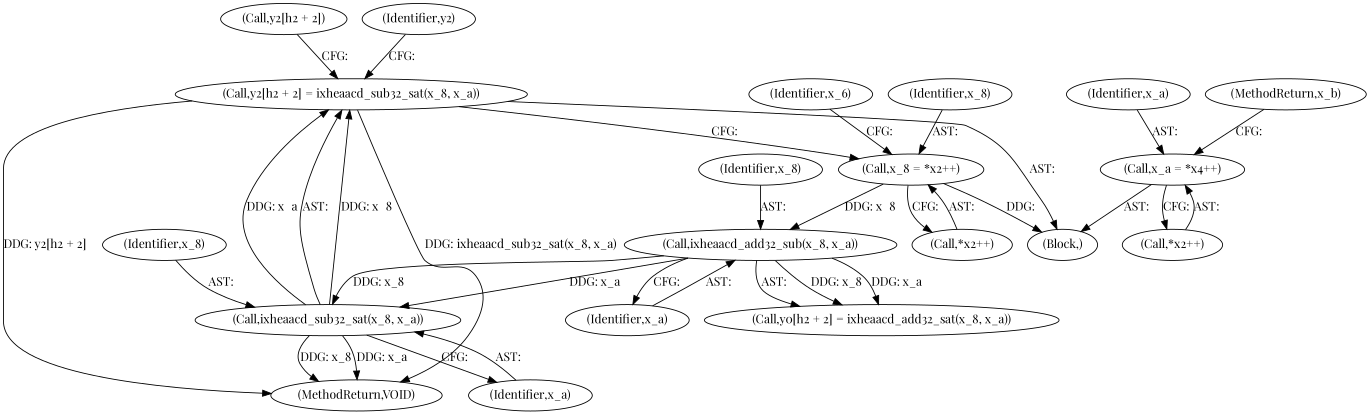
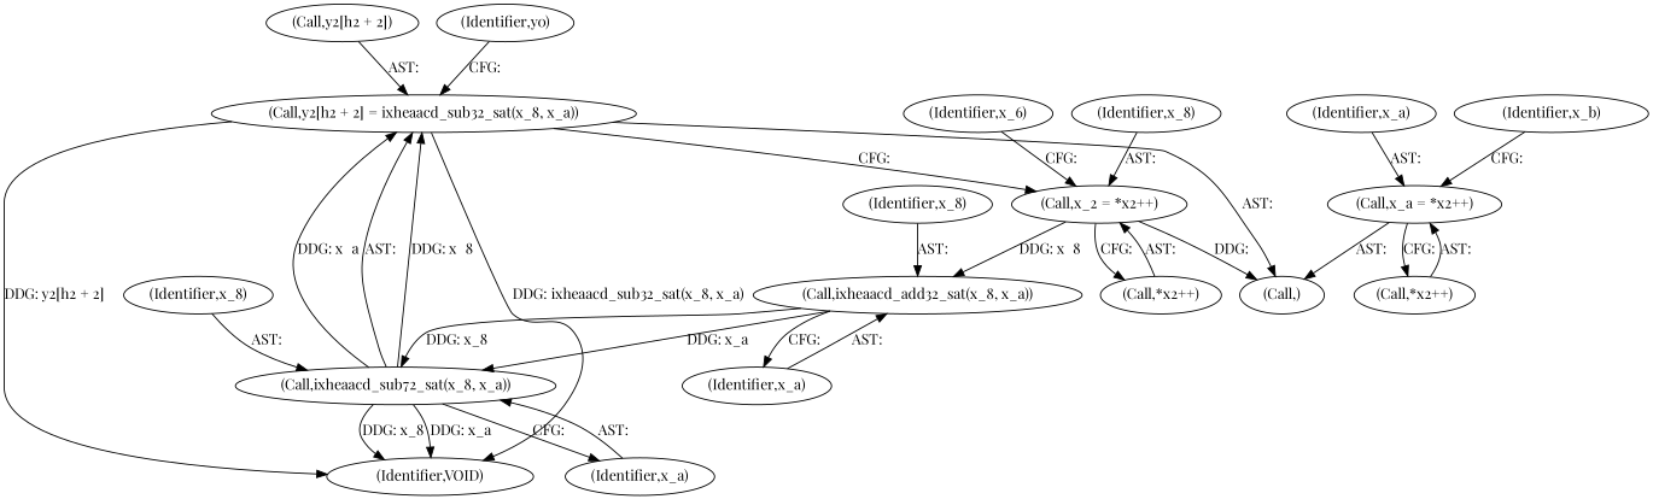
  digraph {
    fontname="Playfair Display"
    node [fontname="Playfair Display"]
    edge [fontname="Playfair Display"]
    n1 [label="(Call,y2[h2 + 2] = ixheaacd_sub32_sat(x_8, x_a))"]
-   n2 [label="(MethodReturn,VOID)"]
-   n3 [label="(Block,)"]
-   n4 [label="(Call,x_8 = *x2++)"]
-   n5 [label="(Call,ixheaacd_sub32_sat(x_8, x_a))"]
+   n2 [label="(Identifier,VOID)"]
+   n3 [label="(Call,)"]
+   n4 [label="(Call,x_2 = *x2++)"]
+   n5 [label="(Call,ixheaacd_sub72_sat(x_8, x_a))"]
    n6 [label="(Identifier,x_a)"]
-   n7 [label="(Call,ixheaacd_add32_sub(x_8, x_a))"]
+   n7 [label="(Call,ixheaacd_add32_sat(x_8, x_a))"]
    n8 [label="(Identifier,x_a)"]
-   n9 [label="(Call,y0[h2 + 2] = ixheaacd_add32_sat(x_8, x_a))"]
    n10 [label="(Call,*x2++)"]
-   n11 [label="(Call,x_a = *x4++)"]
+   n11 [label="(Call,x_a = *x2++)"]
    n12 [label="(Call,*x2++)"]
    n13 [label="(Call,y2[h2 + 2])"]
    n14 [label="(Identifier,x_6)"]
    n15 [label="(Identifier,x_8)"]
    n16 [label="(Identifier,x_a)"]
-   n17 [label="(Identifier,y2)"]
+   n17 [label="(Identifier,y0)"]
    n18 [label="(Identifier,x_8)"]
    n19 [label="(Identifier,x_8)"]
-   n20 [label="(MethodReturn,x_b)"]
+   n20 [label="(Identifier,x_b)"]
    n1 -> n2 [label="DDG: ixheaacd_sub32_sat(x_8, x_a)"]
    n1 -> n2 [label="DDG: y2[h2 + 2]"]
    n1 -> n3 [label="AST: "]
    n1 -> n4 [label="CFG: "]
    n4 -> n3 [label="DDG: "]
    n4 -> n7 [label="DDG: x_8"]
    n4 -> n10 [label="CFG: "]
    n5 -> n1 [label="AST: "]
    n5 -> n1 [label="DDG: x_8"]
    n5 -> n1 [label="DDG: x_a"]
    n5 -> n2 [label="DDG: x_8"]
    n5 -> n2 [label="DDG: x_a"]
    n5 -> n6 [label="CFG: "]
    n6 -> n5 [label="AST: "]
    n7 -> n5 [label="DDG: x_8"]
    n7 -> n5 [label="DDG: x_a"]
    n7 -> n8 [label="CFG: "]
-   n7 -> n9 [label="AST: "]
-   n7 -> n9 [label="DDG: x_8"]
-   n7 -> n9 [label="DDG: x_a"]
    n8 -> n7 [label="AST: "]
    n10 -> n4 [label="AST: "]
    n11 -> n3 [label="AST: "]
    n11 -> n12 [label="CFG: "]
    n12 -> n11 [label="AST: "]
-   n13 -> n1 [label="CFG: "]
+   n13 -> n1 [label="AST: "]
    n14 -> n4 [label="CFG: "]
    n15 -> n7 [label="AST: "]
    n16 -> n11 [label="AST: "]
    n17 -> n1 [label="CFG: "]
    n18 -> n5 [label="AST: "]
    n19 -> n4 [label="AST: "]
    n20 -> n11 [label="CFG: "]
  }
